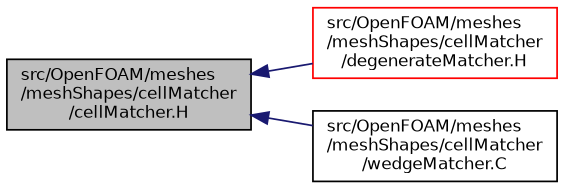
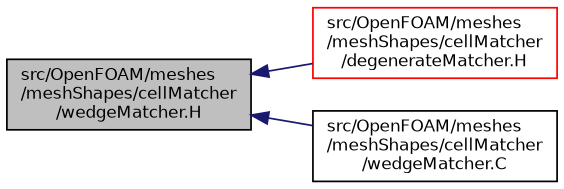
  digraph {
    rankdir=LR
    node [color=black fontname=Helvetica fontsize=10 shape=record]
    edge [color=midnightblue dir=back fontname=Helvetica fontsize=10 labelfontname=Helvetica labelfontsize=10 style=solid]
-   n1 [fillcolor=grey75 fontcolor=black height=0.2 label="src/OpenFOAM/meshes\l/meshShapes/cellMatcher\l/cellMatcher.H" style=filled width=0.4]
+   n1 [fillcolor=grey75 fontcolor=black height=0.2 label="src/OpenFOAM/meshes\l/meshShapes/cellMatcher\l/wedgeMatcher.H" style=filled width=0.4]
    n2 [color=red height=0.2 label="src/OpenFOAM/meshes\l/meshShapes/cellMatcher\l/degenerateMatcher.H" width=0.4]
    n3 [height=0.2 label="src/OpenFOAM/meshes\l/meshShapes/cellMatcher\l/wedgeMatcher.C" width=0.4]
    n1 -> n2
    n1 -> n3
  }
